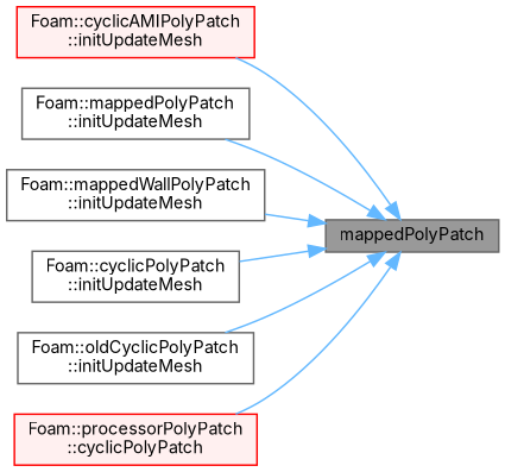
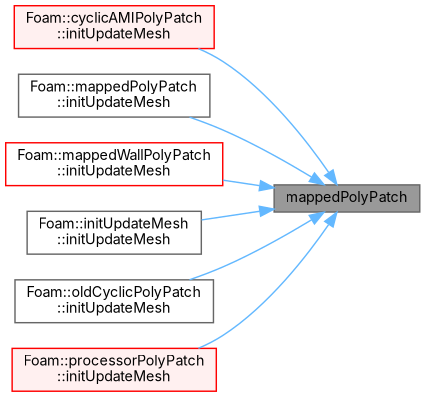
  digraph {
    fontname=Inter
    rankdir=RL
    node [color=grey40 fillcolor=white fontname=Inter fontsize=10 shape=box style=filled]
    edge [color=steelblue1 dir=back fontname=Inter fontsize=10 labelfontname=Helvetica labelfontsize=10 style=solid]
    n1 [color=gray40 fillcolor=grey60 fontcolor=black height=0.2 label=mappedPolyPatch width=0.4]
    n2 [color=red fillcolor="#FFF0F0" height=0.2 label="Foam::cyclicAMIPolyPatch\l::initUpdateMesh" width=0.4]
    n3 [height=0.2 label="Foam::mappedPolyPatch\l::initUpdateMesh" width=0.4]
-   n4 [height=0.2 label="Foam::mappedWallPolyPatch\l::initUpdateMesh" width=0.4]
-   n5 [height=0.2 label="Foam::cyclicPolyPatch\l::initUpdateMesh" width=0.4]
+   n4 [color=red height=0.2 label="Foam::mappedWallPolyPatch\l::initUpdateMesh" width=0.4]
+   n5 [height=0.2 label="Foam::initUpdateMesh\l::initUpdateMesh" width=0.4]
    n6 [height=0.2 label="Foam::oldCyclicPolyPatch\l::initUpdateMesh" width=0.4]
-   n7 [color=red fillcolor="#FFF0F0" height=0.2 label="Foam::processorPolyPatch\l::cyclicPolyPatch" width=0.4]
+   n7 [color=red fillcolor="#FFF0F0" height=0.2 label="Foam::processorPolyPatch\l::initUpdateMesh" width=0.4]
    n1 -> n2
    n1 -> n3
    n1 -> n4
    n1 -> n5
    n1 -> n6
    n1 -> n7
  }
